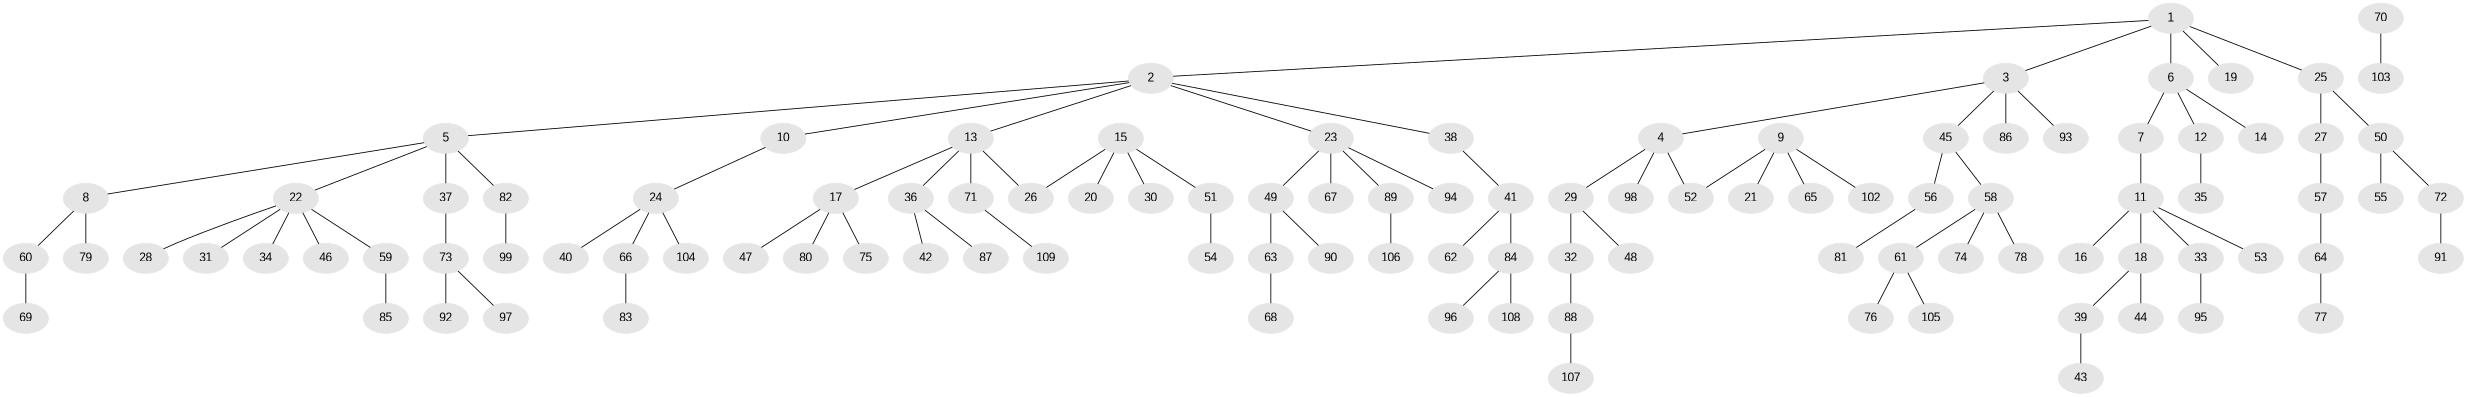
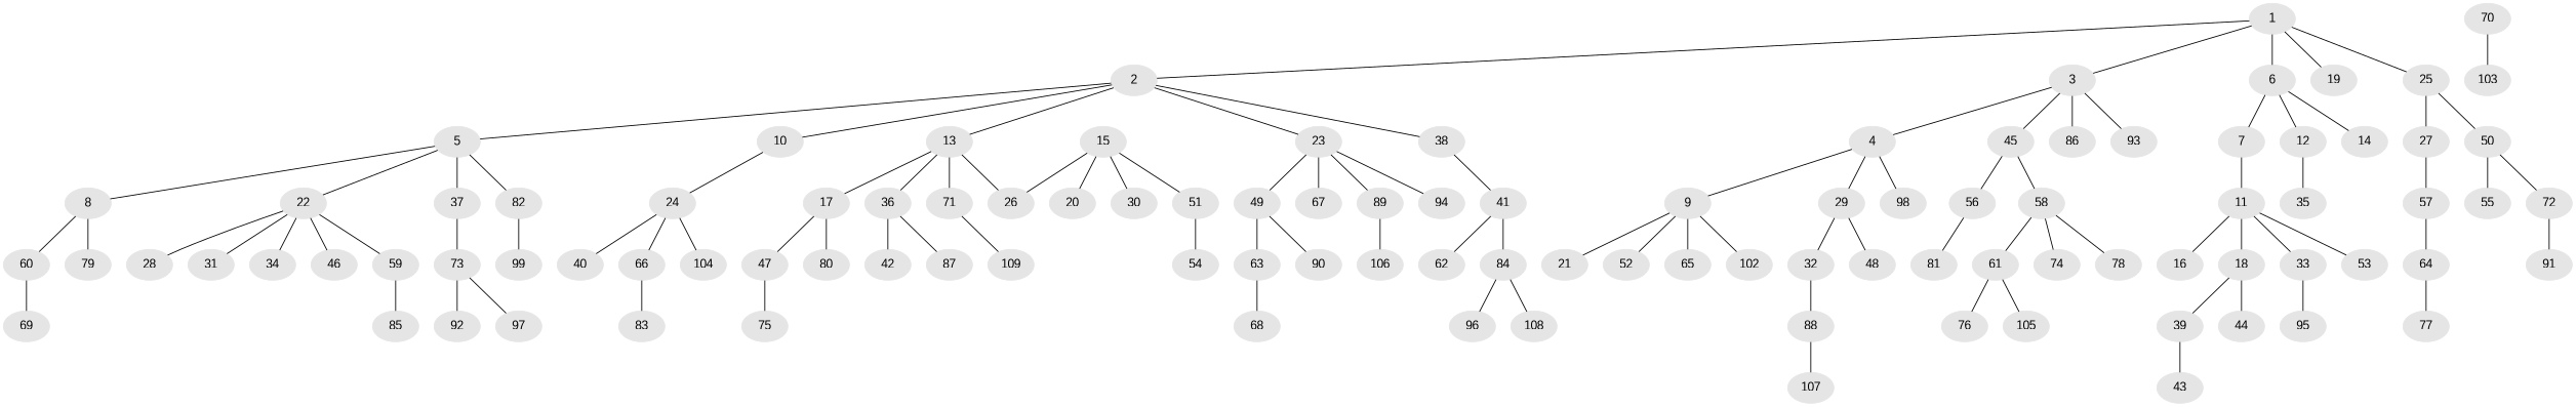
  graph {
    fontname="Liberation Sans"
    node [color=gray90 fontname="Liberation Sans" style=filled]
    edge [fontname="Liberation Sans"]
    1
    2
    3
    6
    19
    25
    5
    10
    13
    23
    38
    4
    45
    86
    93
    7
    12
    14
    27
    50
    8
    22
    37
    82
    24
    17
    36
    71
    26
    49
    67
    89
    94
    41
    9
    29
    98
    56
    58
    21
    52
    65
    102
    32
    48
    60
    79
    28
    31
    34
    46
    59
    73
    99
    11
    35
    16
    18
    33
    53
    69
    40
    66
    104
    39
    44
    95
    15
    20
    30
    51
    47
    80
    42
    87
    109
    54
    75
    43
    85
    63
    90
    106
    83
    57
    55
    72
    64
    88
    107
    70
    103
    92
    97
    62
    84
    96
    108
    81
    61
    74
    78
    68
    91
    77
    76
    105
    1 -- 2
    1 -- 3
    1 -- 6
    1 -- 19
    1 -- 25
    2 -- 5
    2 -- 10
    2 -- 13
    2 -- 23
    2 -- 38
    3 -- 4
    3 -- 45
    3 -- 86
    3 -- 93
    6 -- 7
    6 -- 12
    6 -- 14
    25 -- 27
    25 -- 50
    5 -- 8
    5 -- 22
    5 -- 37
    5 -- 82
    10 -- 24
    13 -- 17
    13 -- 36
    13 -- 71
    13 -- 26
    23 -- 49
    23 -- 67
    23 -- 89
    23 -- 94
    38 -- 41
-   4 -- 52
+   4 -- 9
    4 -- 29
    4 -- 98
    45 -- 56
    45 -- 58
    7 -- 11
    12 -- 35
    27 -- 57
    50 -- 55
    50 -- 72
    8 -- 60
    8 -- 79
    22 -- 28
    22 -- 31
    22 -- 34
    22 -- 46
    22 -- 59
    37 -- 73
    82 -- 99
    24 -- 40
    24 -- 66
    24 -- 104
    17 -- 47
    17 -- 80
    36 -- 42
    36 -- 87
    71 -- 109
    49 -- 63
    49 -- 90
    89 -- 106
    41 -- 62
    41 -- 84
    9 -- 21
    9 -- 52
    9 -- 65
    9 -- 102
    29 -- 32
    29 -- 48
    56 -- 81
    58 -- 61
    58 -- 74
    58 -- 78
    32 -- 88
    60 -- 69
    59 -- 85
    73 -- 92
    73 -- 97
    11 -- 16
    11 -- 18
    11 -- 33
    11 -- 53
    18 -- 39
    18 -- 44
    33 -- 95
    66 -- 83
    39 -- 43
    15 -- 26
    15 -- 20
    15 -- 30
    15 -- 51
    51 -- 54
-   17 -- 75
+   47 -- 75
    63 -- 68
    57 -- 64
    72 -- 91
    64 -- 77
    88 -- 107
    70 -- 103
    84 -- 96
    84 -- 108
    61 -- 76
    61 -- 105
  }
